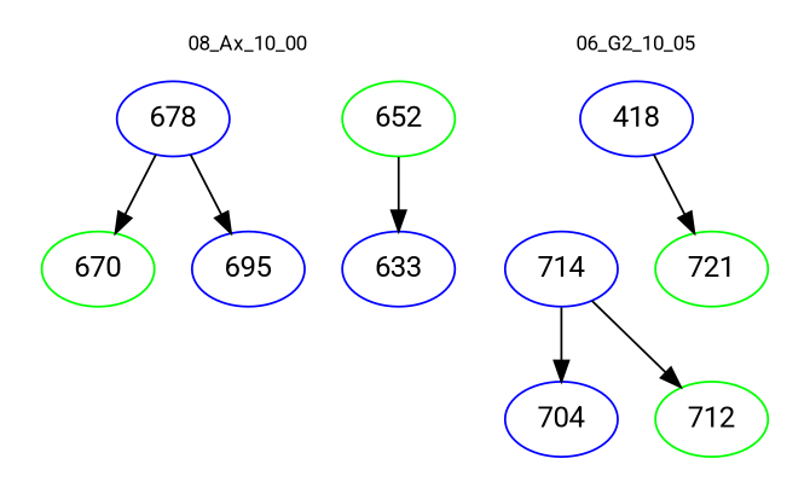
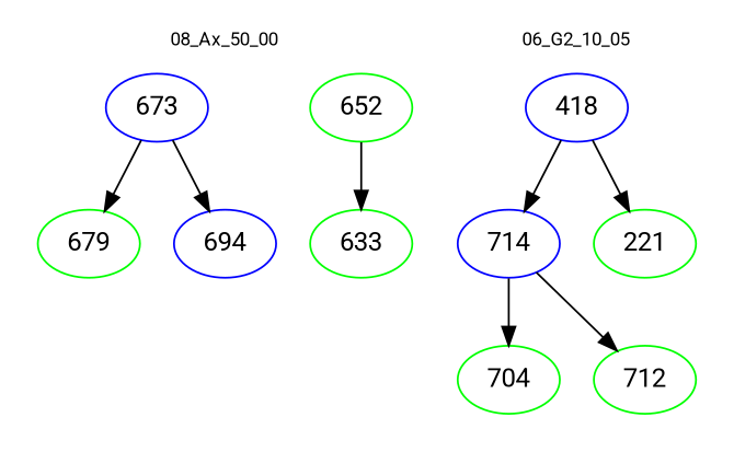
  digraph {
    fontname=Roboto
    node [color=green fontname=Roboto]
    edge [color=black fontname=Roboto]
    n1 [label=652]
-   n2 [color=blue label=633]
-   n3 [color=blue label=678]
-   n4 [label=670]
-   n5 [color=blue label=695]
+   n2 [label=633]
+   n3 [color=blue label=673]
+   n4 [label=679]
+   n5 [color=blue label=694]
    n6 [color=blue label=418]
    n7 [color=blue label=714]
-   n8 [label=721]
-   n9 [color=blue label=704]
+   n8 [label=221]
+   n9 [label=704]
    n10 [label=712]
    subgraph cluster_1 {
      color=white
      fontsize=10
-     label="08_Ax_10_00"
+     label="08_Ax_50_00"
      n1
      n2
      n3
      n4
      n5
    }
    subgraph cluster_2 {
      color=white
      fontsize=10
      label="06_G2_10_05"
      n6
      n7
      n8
      n9
      n10
    }
    n1 -> n2
    n3 -> n4
    n3 -> n5
+   n6 -> n7
    n6 -> n8
    n7 -> n9
    n7 -> n10
  }
